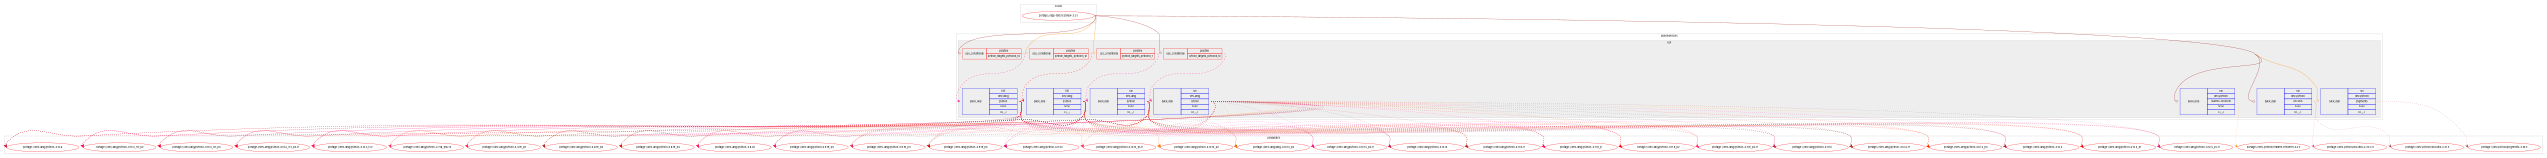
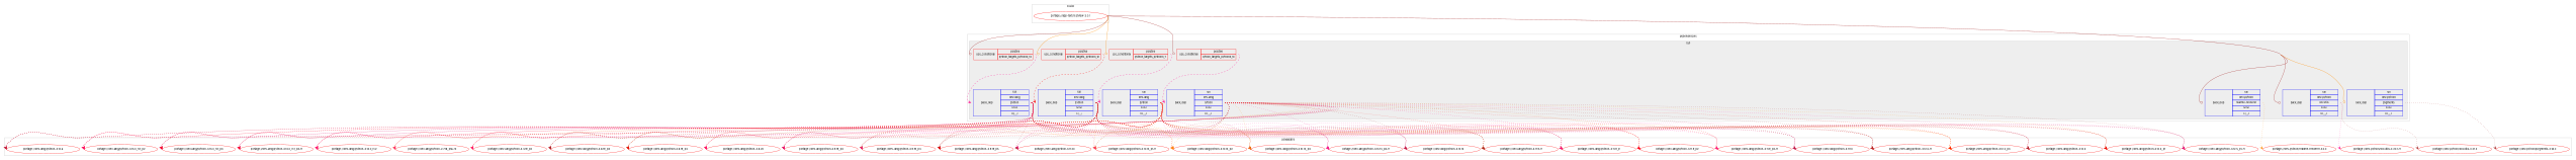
  digraph {
    compound=true
    concentrate=true
    fontname=Inter
    fontsize=10
    newrank=true
    rankdir=TB
    ranksep=1.5
    node [color=red fontname=Inter fontsize=10]
    edge [arrowhead=vee color=deeppink fontname=Inter headport=w style=dotted tailport=e weight=100]
    n1 [label="portage://app-text/restview-3.0.1" width=4]
    n2 [color=blue label=<<TABLE BORDER="0" CELLBORDER="1" CELLSPACING="0" CELLPADDING="4" WIDTH="220"><TR><TD ROWSPAN="6" CELLPADDING="30">pack_dep</TD></TR><TR><TD WIDTH="110">run</TD></TR><TR><TD>dev-lang</TD></TR><TR><TD>python</TD></TR><TR><TD>none</TD></TR><TR><TD>[[],,,,]</TD></TR></TABLE>> shape=none]
    n3 [label=<<TABLE BORDER="0" CELLBORDER="1" CELLSPACING="0" CELLPADDING="4"><TR><TD ROWSPAN="3" CELLPADDING="10">use_conditional</TD></TR><TR><TD>positive</TD></TR><TR><TD>python_targets_python3_10</TD></TR></TABLE>> shape=none]
    n4 [color=blue label=<<TABLE BORDER="0" CELLBORDER="1" CELLSPACING="0" CELLPADDING="4" WIDTH="220"><TR><TD ROWSPAN="6" CELLPADDING="30">pack_dep</TD></TR><TR><TD WIDTH="110">run</TD></TR><TR><TD>dev-lang</TD></TR><TR><TD>python</TD></TR><TR><TD>none</TD></TR><TR><TD>[[],,,,]</TD></TR></TABLE>> shape=none]
    n5 [label=<<TABLE BORDER="0" CELLBORDER="1" CELLSPACING="0" CELLPADDING="4"><TR><TD ROWSPAN="3" CELLPADDING="10">use_conditional</TD></TR><TR><TD>positive</TD></TR><TR><TD>python_targets_python3_11</TD></TR></TABLE>> shape=none]
    n6 [color=blue label=<<TABLE BORDER="0" CELLBORDER="1" CELLSPACING="0" CELLPADDING="4" WIDTH="220"><TR><TD ROWSPAN="6" CELLPADDING="30">pack_dep</TD></TR><TR><TD WIDTH="110">run</TD></TR><TR><TD>dev-lang</TD></TR><TR><TD>python</TD></TR><TR><TD>none</TD></TR><TR><TD>[[],,,,]</TD></TR></TABLE>> shape=none]
    n7 [label=<<TABLE BORDER="0" CELLBORDER="1" CELLSPACING="0" CELLPADDING="4"><TR><TD ROWSPAN="3" CELLPADDING="10">use_conditional</TD></TR><TR><TD>positive</TD></TR><TR><TD>python_targets_python3_12</TD></TR></TABLE>> shape=none]
    n8 [color=blue label=<<TABLE BORDER="0" CELLBORDER="1" CELLSPACING="0" CELLPADDING="4" WIDTH="220"><TR><TD ROWSPAN="6" CELLPADDING="30">pack_dep</TD></TR><TR><TD WIDTH="110">run</TD></TR><TR><TD>dev-lang</TD></TR><TR><TD>python</TD></TR><TR><TD>none</TD></TR><TR><TD>[[],,,,]</TD></TR></TABLE>> shape=none]
    n9 [label=<<TABLE BORDER="0" CELLBORDER="1" CELLSPACING="0" CELLPADDING="4"><TR><TD ROWSPAN="3" CELLPADDING="10">use_conditional</TD></TR><TR><TD>positive</TD></TR><TR><TD>python_targets_python3_13</TD></TR></TABLE>> shape=none]
    n10 [color=blue label=<<TABLE BORDER="0" CELLBORDER="1" CELLSPACING="0" CELLPADDING="4" WIDTH="220"><TR><TD ROWSPAN="6" CELLPADDING="30">pack_dep</TD></TR><TR><TD WIDTH="110">run</TD></TR><TR><TD>dev-python</TD></TR><TR><TD>docutils</TD></TR><TR><TD>none</TD></TR><TR><TD>[[],,,,]</TD></TR></TABLE>> shape=none]
    n11 [color=blue label=<<TABLE BORDER="0" CELLBORDER="1" CELLSPACING="0" CELLPADDING="4" WIDTH="220"><TR><TD ROWSPAN="6" CELLPADDING="30">pack_dep</TD></TR><TR><TD WIDTH="110">run</TD></TR><TR><TD>dev-python</TD></TR><TR><TD>pygments</TD></TR><TR><TD>none</TD></TR><TR><TD>[[],,,,]</TD></TR></TABLE>> shape=none]
    n12 [color=blue label=<<TABLE BORDER="0" CELLBORDER="1" CELLSPACING="0" CELLPADDING="4" WIDTH="220"><TR><TD ROWSPAN="6" CELLPADDING="30">pack_dep</TD></TR><TR><TD WIDTH="110">run</TD></TR><TR><TD>dev-python</TD></TR><TR><TD>readme-renderer</TD></TR><TR><TD>none</TD></TR><TR><TD>[[],,,,]</TD></TR></TABLE>> shape=none]
    n13 [label="portage://dev-lang/python-3.13.0_rc2" width=4]
    n14 [label="portage://dev-lang/python-3.13.0_rc1_p3-r1" width=4]
    n15 [label="portage://dev-lang/python-3.13.0_rc1_p3" width=4]
    n16 [label="portage://dev-lang/python-3.13.0_rc1_p2" width=4]
    n17 [label="portage://dev-lang/python-3.12.6" width=4]
    n18 [label="portage://dev-lang/python-3.12.5_p1-r1" width=4]
    n19 [label="portage://dev-lang/python-3.12.5_p1" width=4]
    n20 [label="portage://dev-lang/python-3.12.5" width=4]
    n21 [label="portage://dev-lang/python-3.12.4_p3" width=4]
    n22 [label="portage://dev-lang/python-3.12.3-r1" width=4]
    n23 [label="portage://dev-lang/python-3.11.10" width=4]
    n24 [label="portage://dev-lang/python-3.11.9_p2-r1" width=4]
    n25 [label="portage://dev-lang/python-3.11.9_p2" width=4]
    n26 [label="portage://dev-lang/python-3.11.9_p1" width=4]
    n27 [label="portage://dev-lang/python-3.11.9-r1" width=4]
    n28 [label="portage://dev-lang/python-3.12.15" width=4]
    n29 [label="portage://dev-lang/python-3.10.14_p3-r1" width=4]
-   n30 [label="portage://dev-lang/lang-3.10.14_p3" width=4]
+   n30 [label="portage://dev-lang/python-3.10.14_p3" width=4]
    n31 [label="portage://dev-lang/python-3.10.14_p2" width=4]
    n32 [label="portage://dev-lang/python-3.10.14_p1-r1" width=4]
    n33 [label="portage://dev-lang/python-3.9.20" width=4]
    n34 [label="portage://dev-lang/python-3.9.19_p5" width=4]
    n35 [label="portage://dev-lang/python-3.9.19_p4" width=4]
    n36 [label="portage://dev-lang/python-3.9.19_p3" width=4]
    n37 [label="portage://dev-lang/python-3.8.20" width=4]
    n38 [label="portage://dev-lang/python-3.8.19_p4" width=4]
    n39 [label="portage://dev-lang/python-3.8.19_p3" width=4]
    n40 [label="portage://dev-lang/python-3.4.19_p2" width=4]
    n41 [label="portage://dev-lang/python-2.7.18_p16-r2" width=4]
    n42 [label="portage://dev-python/docutils-0.21.2" width=4]
    n43 [label="portage://dev-python/docutils-0.20.1-r1" width=4]
    n44 [label="portage://dev-python/pygments-2.18.0" width=4]
    n45 [label="portage://dev-python/readme-renderer-44.0" width=4]
    subgraph cluster_1 {
      color=gray
      label=<<i>ebuild</i>>
      n1
    }
    subgraph cluster_2 {
      color=gray
      label=<<i>dependencies</i>>
      subgraph cluster_3 {
        color=gray
        fillcolor="#eeeeee"
        label=<<i>compile</i>>
        style=filled
      }
      subgraph cluster_4 {
        color=gray
        fillcolor="#eeeeee"
        label=<<i>compile and run</i>>
        style=filled
      }
      subgraph cluster_5 {
        color=gray
        fillcolor="#eeeeee"
        label=<<i>run</i>>
        style=filled
        subgraph sub_6 {
          color=gray
          fillcolor="#eeeeee"
          label=<<i>run</i>>
          style=filled
          n3
          subgraph sub_7 {
            color=gray
            fillcolor="#eeeeee"
            label=<<i>run</i>>
            style=filled
            n2
          }
        }
        subgraph sub_8 {
          color=gray
          fillcolor="#eeeeee"
          label=<<i>run</i>>
          style=filled
          n5
          subgraph sub_9 {
            color=gray
            fillcolor="#eeeeee"
            label=<<i>run</i>>
            style=filled
            n4
          }
        }
        subgraph sub_10 {
          color=gray
          fillcolor="#eeeeee"
          label=<<i>run</i>>
          style=filled
          n7
          subgraph sub_11 {
            color=gray
            fillcolor="#eeeeee"
            label=<<i>run</i>>
            style=filled
            n6
          }
        }
        subgraph sub_12 {
          color=gray
          fillcolor="#eeeeee"
          label=<<i>run</i>>
          style=filled
          n9
          subgraph sub_13 {
            color=gray
            fillcolor="#eeeeee"
            label=<<i>run</i>>
            style=filled
            n8
          }
        }
        subgraph sub_14 {
          color=gray
          fillcolor="#eeeeee"
          label=<<i>run</i>>
          style=filled
          n10
        }
        subgraph sub_15 {
          color=gray
          fillcolor="#eeeeee"
          label=<<i>run</i>>
          style=filled
          n11
        }
        subgraph sub_16 {
          color=gray
          fillcolor="#eeeeee"
          label=<<i>run</i>>
          style=filled
          n12
        }
      }
    }
    subgraph cluster_17 {
      color=gray
      label=<<i>candidates</i>>
      rank=same
      subgraph sub_18 {
        color=black
        label=<<i>candidates</i>>
        nodesep=1
        rank=same
        n13
        n14
        n15
        n16
        n17
        n18
        n19
        n20
        n21
        n22
        n23
        n24
        n25
        n26
        n27
        n28
        n29
        n30
        n31
        n32
        n33
        n34
        n35
        n36
        n37
        n38
        n39
        n40
        n41
      }
      subgraph sub_19 {
        color=black
        label=<<i>candidates</i>>
        nodesep=1
        rank=same
        n13
        n14
        n15
        n16
        n17
        n18
        n19
        n20
        n21
        n22
        n23
        n24
        n25
        n26
        n27
        n28
        n29
        n30
        n31
        n32
        n33
        n34
        n35
        n36
        n37
        n38
        n39
        n40
        n41
      }
      subgraph sub_20 {
        color=black
        label=<<i>candidates</i>>
        nodesep=1
        rank=same
        n13
        n14
        n15
        n16
        n17
        n18
        n19
        n20
        n21
        n22
        n23
        n24
        n25
        n26
        n27
        n28
        n29
        n30
        n31
        n32
        n33
        n34
        n35
        n36
        n37
        n38
        n39
        n40
        n41
      }
      subgraph sub_21 {
        color=black
        label=<<i>candidates</i>>
        nodesep=1
        rank=same
        n13
        n14
        n15
        n16
        n17
        n18
        n19
        n20
        n21
        n22
        n23
        n24
        n25
        n26
        n27
        n28
        n29
        n30
        n31
        n32
        n33
        n34
        n35
        n36
        n37
        n38
        n39
        n40
        n41
      }
      subgraph sub_22 {
        color=black
        label=<<i>candidates</i>>
        nodesep=1
        rank=same
        n42
        n43
      }
      subgraph sub_23 {
        color=black
        label=<<i>candidates</i>>
        nodesep=1
        rank=same
        n44
      }
      subgraph sub_24 {
        color=black
        label=<<i>candidates</i>>
        nodesep=1
        rank=same
        n45
      }
    }
    n1 -> n3 [arrowhead=odot color=brown style=solid weight=20]
    n1 -> n5 [arrowhead=odot color=darkorange style=solid weight=20]
    n1 -> n7 [arrowhead=odot color=darkorange style=solid weight=20]
    n1 -> n9 [arrowhead=odot color=brown style=solid weight=20]
    n1 -> n10 [arrowhead=odot color=brown style=solid weight=20]
    n1 -> n11 [arrowhead=odot color=darkorange style=solid weight=20]
    n1 -> n12 [arrowhead=odot color=brown style=solid weight=20]
    n2 -> n13 [color=red]
    n2 -> n14 [color=brown]
    n2 -> n15
    n2 -> n16
    n2 -> n17 [color=brown]
    n2 -> n18 [color=brown]
    n2 -> n19 [color=darkorange]
    n2 -> n20
    n2 -> n21 [color=red]
    n2 -> n22 [color=brown]
    n2 -> n23 [color=brown]
    n2 -> n24 [color=red]
    n2 -> n25 [color=darkorange]
    n2 -> n26
    n2 -> n27 [color=red]
    n2 -> n28 [color=brown]
    n2 -> n29
    n2 -> n30 [color=darkorange]
    n2 -> n31 [color=darkorange]
    n2 -> n32 [color=brown]
    n2 -> n33 [color=brown]
    n2 -> n34 [color=brown]
    n2 -> n35 [color=brown]
    n2 -> n36
    n2 -> n37 [color=darkorange]
    n2 -> n38 [color=brown]
    n2 -> n39 [color=darkorange]
    n2 -> n40
    n2 -> n41
    n3 -> n2 [style=dashed weight=20]
    n4 -> n13
    n4 -> n14
    n4 -> n15 [color=brown]
    n4 -> n16 [color=red]
    n4 -> n17 [color=red]
    n4 -> n18
    n4 -> n19 [color=red]
    n4 -> n20 [color=red]
    n4 -> n21 [color=darkorange]
    n4 -> n22 [color=brown]
    n4 -> n23
    n4 -> n24 [color=darkorange]
    n4 -> n25 [color=red]
    n4 -> n26 [color=brown]
    n4 -> n27 [color=darkorange]
    n4 -> n28
    n4 -> n29 [color=brown]
    n4 -> n30 [color=red]
    n4 -> n31
    n4 -> n32 [color=darkorange]
    n4 -> n33
    n4 -> n34 [color=brown]
    n4 -> n35 [color=darkorange]
    n4 -> n36 [color=red]
    n4 -> n37
    n4 -> n38 [color=darkorange]
    n4 -> n39
    n4 -> n40 [color=darkorange]
    n4 -> n41 [color=darkorange]
    n5 -> n4 [style=dashed weight=20]
    n6 -> n13 [color=red]
    n6 -> n14
    n6 -> n15
    n6 -> n16 [color=red]
    n6 -> n17
    n6 -> n18 [color=brown]
    n6 -> n19 [color=brown]
    n6 -> n20 [color=brown]
    n6 -> n21 [color=darkorange]
    n6 -> n22 [color=red]
    n6 -> n23
    n6 -> n24
    n6 -> n25
    n6 -> n26 [color=red]
    n6 -> n27 [color=brown]
    n6 -> n28
    n6 -> n29
    n6 -> n30 [color=brown]
    n6 -> n31 [color=darkorange]
    n6 -> n32 [color=darkorange]
    n6 -> n33
    n6 -> n34 [color=brown]
    n6 -> n35 [color=brown]
    n6 -> n36 [color=brown]
    n6 -> n37 [color=red]
    n6 -> n38 [color=brown]
    n6 -> n39 [color=brown]
    n6 -> n40 [color=red]
    n6 -> n41 [color=darkorange]
    n7 -> n6 [color=red style=dashed weight=20]
    n8 -> n13
    n8 -> n14 [color=red]
    n8 -> n15 [color=red]
    n8 -> n16
    n8 -> n17 [color=brown]
    n8 -> n18
    n8 -> n19 [color=red]
    n8 -> n20 [color=brown]
    n8 -> n21 [color=red]
    n8 -> n22 [color=brown]
    n8 -> n23 [color=brown]
    n8 -> n24
    n8 -> n25 [color=red]
    n8 -> n26
    n8 -> n27 [color=brown]
    n8 -> n28 [color=brown]
    n8 -> n29
    n8 -> n30 [color=darkorange]
    n8 -> n31 [color=darkorange]
    n8 -> n32
    n8 -> n33 [color=brown]
    n8 -> n34 [color=red]
    n8 -> n35
    n8 -> n36
    n8 -> n37
    n8 -> n38 [color=red]
    n8 -> n39 [color=brown]
    n8 -> n40
    n8 -> n41
    n9 -> n8 [style=dashed weight=20]
    n10 -> n42 [color=brown]
    n10 -> n43
    n11 -> n44 [color=brown]
    n12 -> n45 [color=darkorange]
  }
